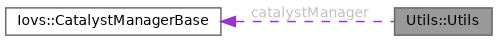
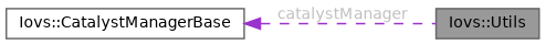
  digraph {
    rankdir=LR
    node [color=gray40 fontname=Helvetica fontsize=10 shape=box style=filled]
-   n1 [fillcolor=grey60 fontcolor=black height=0.2 label="Utils::Utils" width=0.4]
+   n1 [fillcolor=grey60 fontcolor=black height=0.2 label="Iovs::Utils" width=0.4]
    n2 [fillcolor=white height=0.2 label="Iovs::CatalystManagerBase" width=0.4]
    n2 -> n1 [color=darkorchid3 dir=back fontcolor=grey fontname=Helvetica fontsize=10 label=" catalystManager" labelfontname=Helvetica labelfontsize=10 style=dashed]
  }
